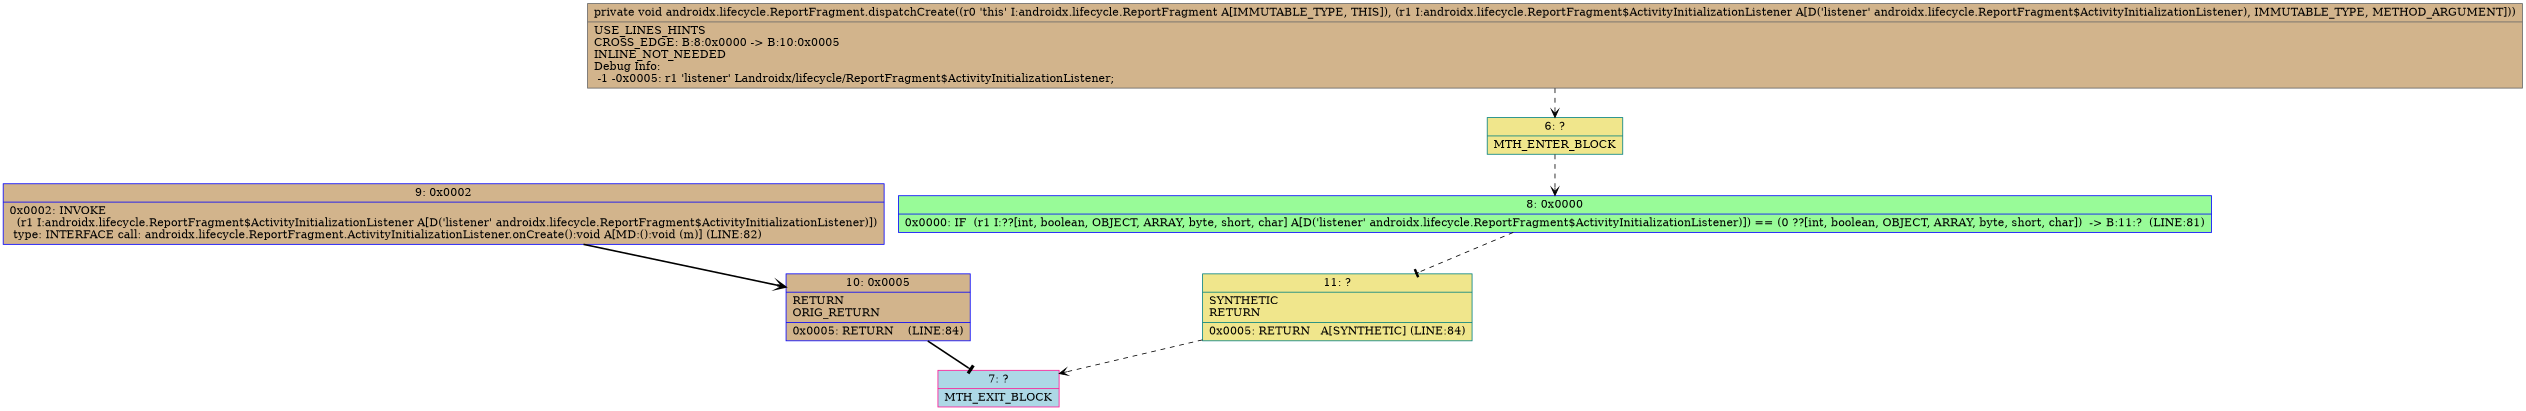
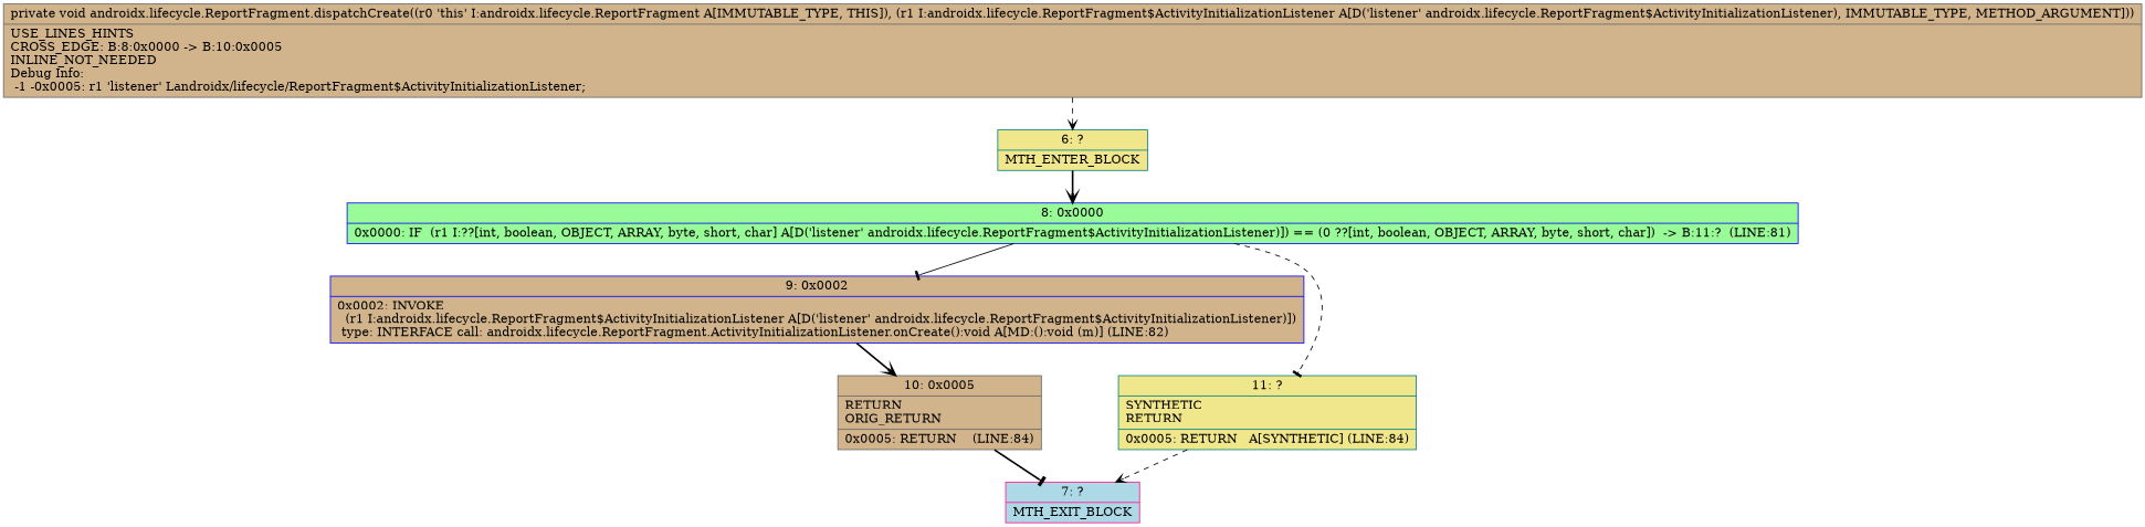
  digraph {
    node [color=teal fillcolor=tan shape=record style=filled]
    edge [arrowhead=vee style=dashed]
    n1 [fillcolor=khaki label="{6\:\ ?|MTH_ENTER_BLOCK\l}"]
    n2 [color=blue fillcolor=palegreen label="{8\:\ 0x0000|0x0000: IF  (r1 I:??[int, boolean, OBJECT, ARRAY, byte, short, char] A[D('listener' androidx.lifecycle.ReportFragment$ActivityInitializationListener)]) == (0 ??[int, boolean, OBJECT, ARRAY, byte, short, char])  \-\> B:11:?  (LINE:81)\l}"]
    n3 [color=blue label="{9\:\ 0x0002|0x0002: INVOKE  \l  (r1 I:androidx.lifecycle.ReportFragment$ActivityInitializationListener A[D('listener' androidx.lifecycle.ReportFragment$ActivityInitializationListener)])\l type: INTERFACE call: androidx.lifecycle.ReportFragment.ActivityInitializationListener.onCreate():void A[MD:():void (m)] (LINE:82)\l}"]
    n4 [fillcolor=khaki label="{11\:\ ?|SYNTHETIC\lRETURN\l|0x0005: RETURN   A[SYNTHETIC] (LINE:84)\l}"]
-   n5 [color=blue label="{10\:\ 0x0005|RETURN\lORIG_RETURN\l|0x0005: RETURN    (LINE:84)\l}"]
+   n5 [color=gray40 label="{10\:\ 0x0005|RETURN\lORIG_RETURN\l|0x0005: RETURN    (LINE:84)\l}"]
    n6 [color=deeppink fillcolor=lightblue label="{7\:\ ?|MTH_EXIT_BLOCK\l}"]
    n7 [color=gray40 label="{private void androidx.lifecycle.ReportFragment.dispatchCreate((r0 'this' I:androidx.lifecycle.ReportFragment A[IMMUTABLE_TYPE, THIS]), (r1 I:androidx.lifecycle.ReportFragment$ActivityInitializationListener A[D('listener' androidx.lifecycle.ReportFragment$ActivityInitializationListener), IMMUTABLE_TYPE, METHOD_ARGUMENT]))  | USE_LINES_HINTS\lCROSS_EDGE: B:8:0x0000 \-\> B:10:0x0005\lINLINE_NOT_NEEDED\lDebug Info:\l  \-1 \-0x0005: r1 'listener' Landroidx\/lifecycle\/ReportFragment$ActivityInitializationListener;\l}"]
-   n1 -> n2
+   n1 -> n2 [style=bold]
+   n2 -> n3 [arrowhead=tee style=solid]
    n2 -> n4 [arrowhead=tee]
    n3 -> n5 [style=bold]
    n4 -> n6
    n5 -> n6 [arrowhead=tee style=bold]
    n7 -> n1
  }
